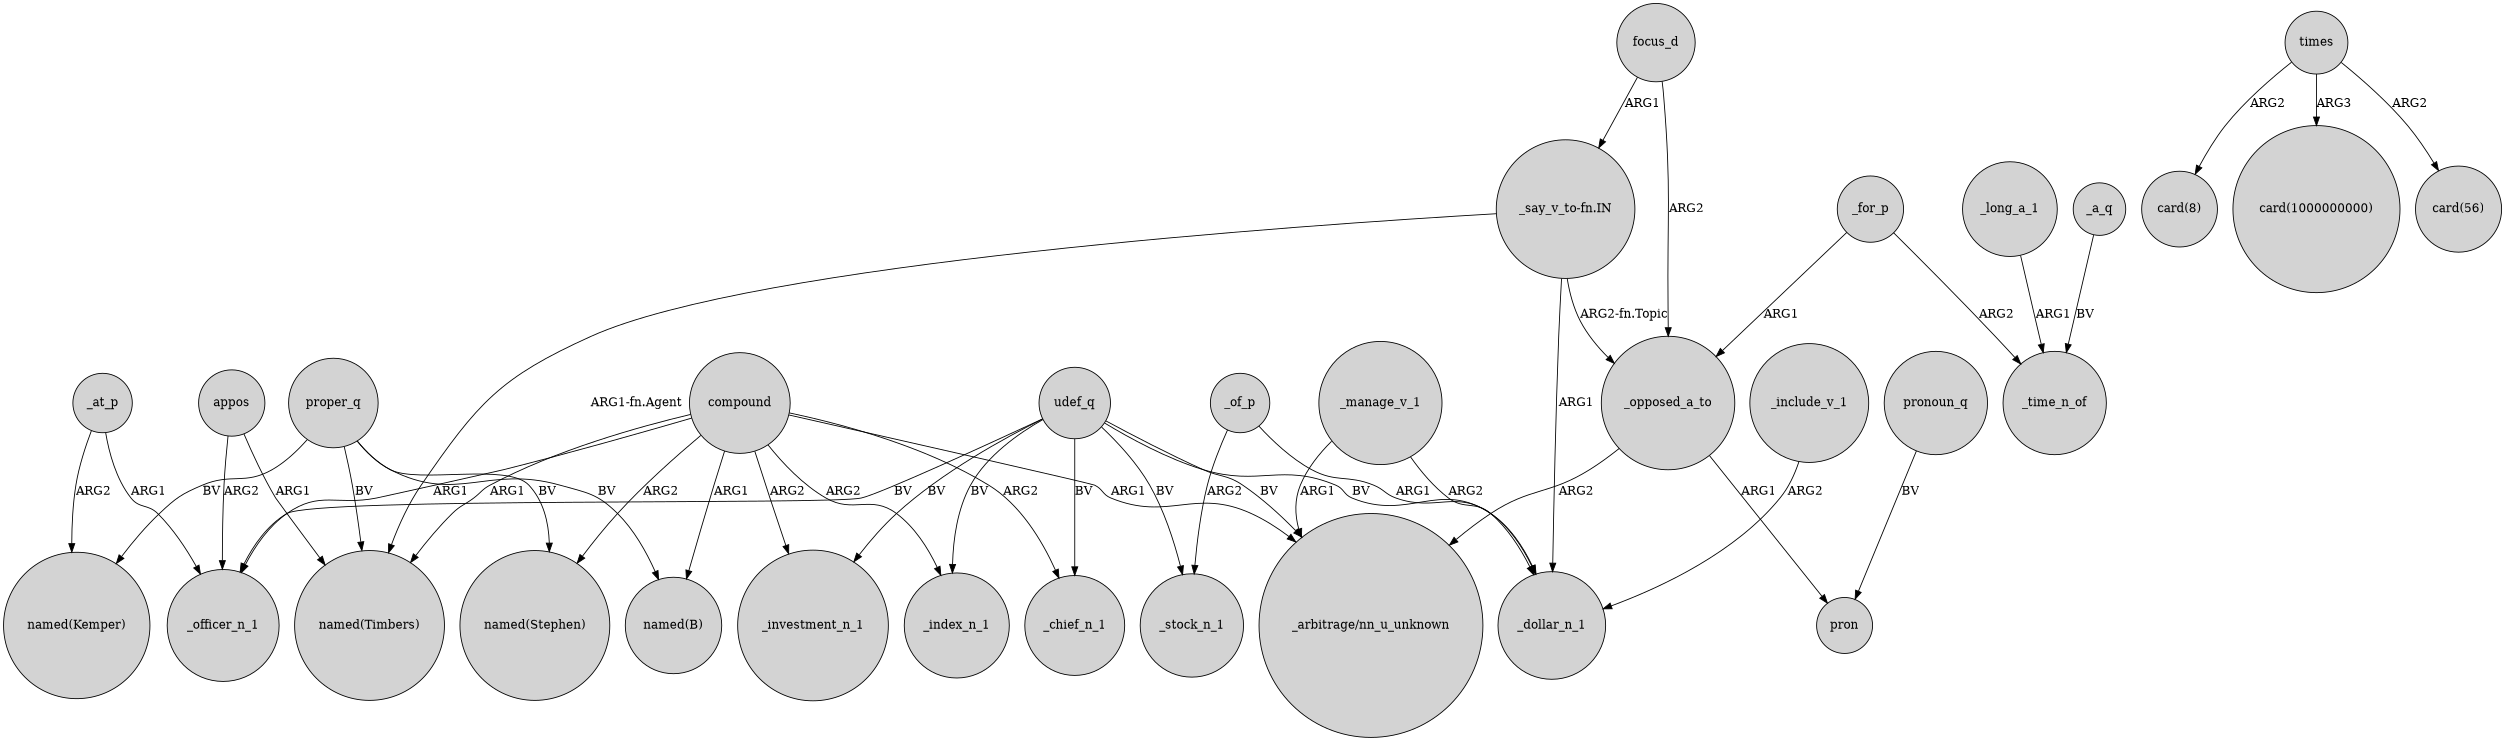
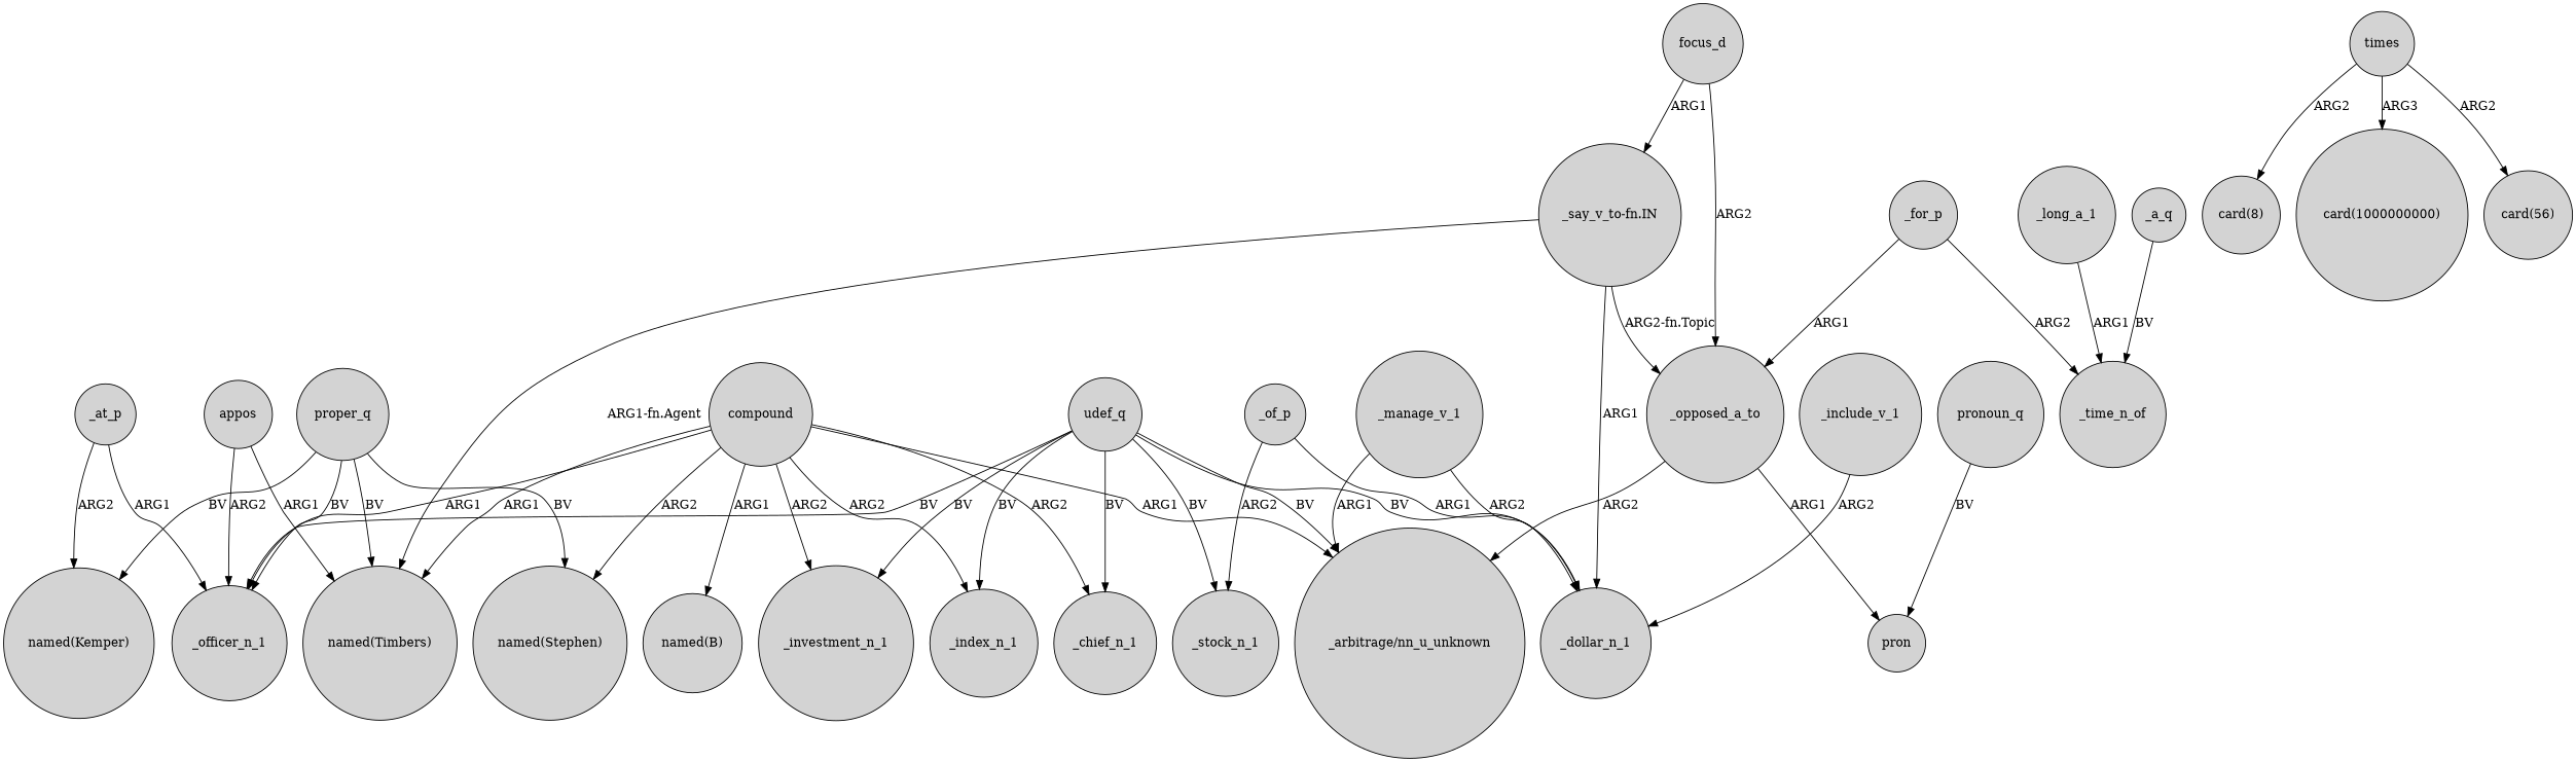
  digraph {
    node [shape=circle style=filled]
    _opposed_a_to
    "_arbitrage/nn_u_unknown"
    pron
    proper_q
    "named(Kemper)"
    "named(Timbers)"
    "named(B)"
    "named(Stephen)"
    "_say_v_to-fn.IN"
    _dollar_n_1
    compound
    _index_n_1
    _investment_n_1
    _chief_n_1
    _officer_n_1
    _at_p
    _of_p
    _stock_n_1
    focus_d
    _a_q
    _time_n_of
    udef_q
    _for_p
    times
    "card(8)"
    "card(1000000000)"
    "card(56)"
    appos
    _manage_v_1
    pronoun_q
    _long_a_1
    _include_v_1
    _opposed_a_to -> "_arbitrage/nn_u_unknown" [label=ARG2]
    _opposed_a_to -> pron [label=ARG1]
    proper_q -> "named(Kemper)" [label=BV]
    proper_q -> "named(Timbers)" [label=BV]
-   proper_q -> "named(B)" [label=BV]
+   proper_q -> _officer_n_1 [label=BV]
    proper_q -> "named(Stephen)" [label=BV]
    "_say_v_to-fn.IN" -> _opposed_a_to [label="ARG2-fn.Topic"]
    "_say_v_to-fn.IN" -> "named(Timbers)" [label="ARG1-fn.Agent"]
    "_say_v_to-fn.IN" -> _dollar_n_1 [label=ARG1]
    compound -> "_arbitrage/nn_u_unknown" [label=ARG1]
    compound -> "named(Timbers)" [label=ARG1]
    compound -> "named(B)" [label=ARG1]
    compound -> "named(Stephen)" [label=ARG2]
    compound -> _index_n_1 [label=ARG2]
    compound -> _investment_n_1 [label=ARG2]
    compound -> _chief_n_1 [label=ARG2]
    compound -> _officer_n_1 [label=ARG1]
    _at_p -> "named(Kemper)" [label=ARG2]
    _at_p -> _officer_n_1 [label=ARG1]
    _of_p -> _dollar_n_1 [label=ARG1]
    _of_p -> _stock_n_1 [label=ARG2]
    focus_d -> _opposed_a_to [label=ARG2]
    focus_d -> "_say_v_to-fn.IN" [label=ARG1]
    _a_q -> _time_n_of [label=BV]
    udef_q -> "_arbitrage/nn_u_unknown" [label=BV]
    udef_q -> _dollar_n_1 [label=BV]
    udef_q -> _index_n_1 [label=BV]
    udef_q -> _investment_n_1 [label=BV]
    udef_q -> _chief_n_1 [label=BV]
    udef_q -> _officer_n_1 [label=BV]
    udef_q -> _stock_n_1 [label=BV]
    _for_p -> _opposed_a_to [label=ARG1]
    _for_p -> _time_n_of [label=ARG2]
    times -> "card(8)" [label=ARG2]
    times -> "card(1000000000)" [label=ARG3]
    times -> "card(56)" [label=ARG2]
    appos -> "named(Timbers)" [label=ARG1]
    appos -> _officer_n_1 [label=ARG2]
    _manage_v_1 -> "_arbitrage/nn_u_unknown" [label=ARG1]
    _manage_v_1 -> _dollar_n_1 [label=ARG2]
    pronoun_q -> pron [label=BV]
    _long_a_1 -> _time_n_of [label=ARG1]
    _include_v_1 -> _dollar_n_1 [label=ARG2]
  }
